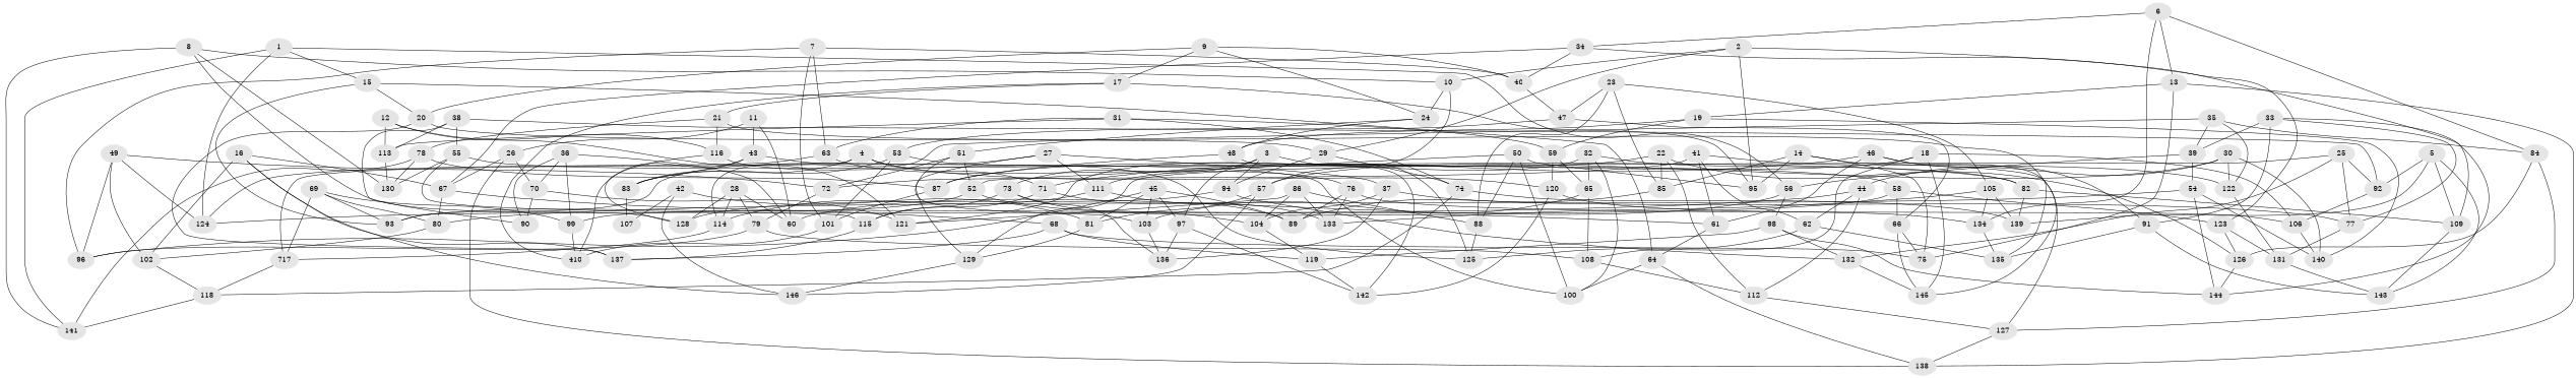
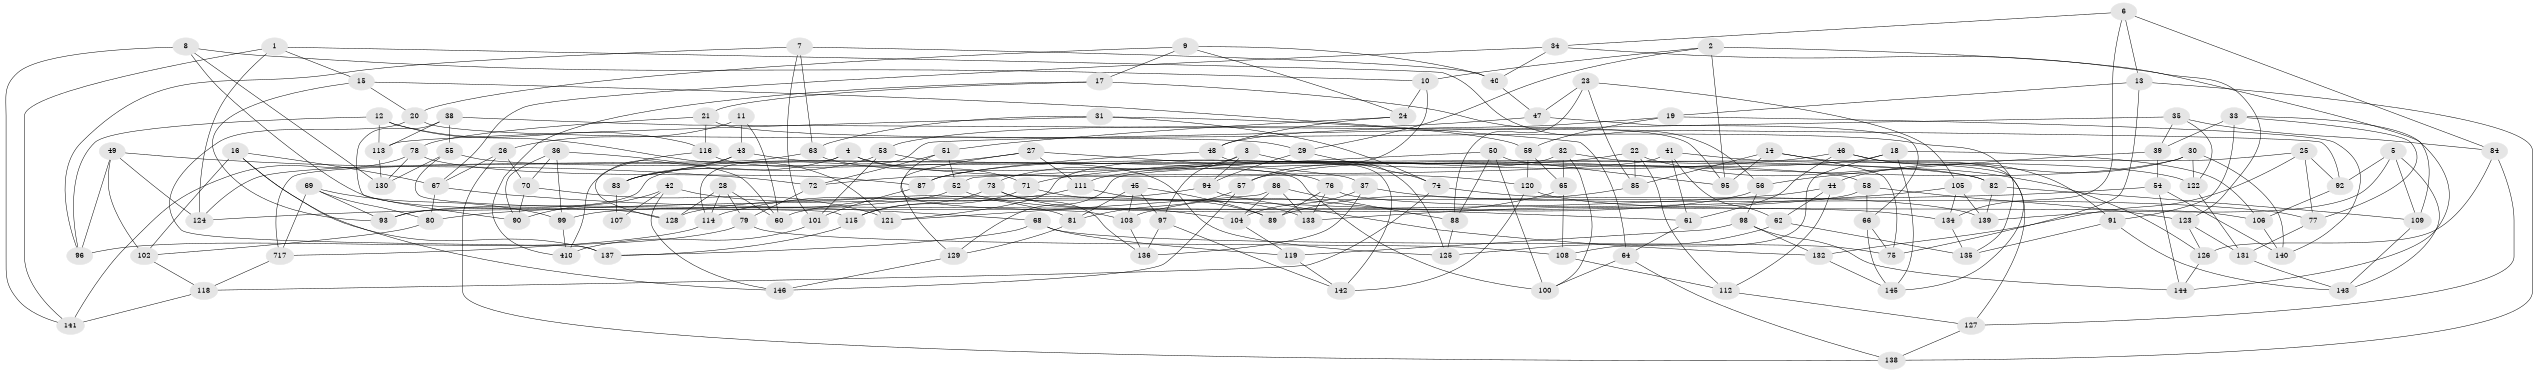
  graph {
    node [color=gray90 style=filled]
    1
    15
    56
    124
    141
    20
    64
    93
    60
    98
    2
    10
    29
    95
    123
    24
    57
    94
    74
    126
    131
    3
    73
    97
    125
    104
    136
    115
    128
    132
    142
    4
    71
    83
    n35 [label=717]
    120
    89
    107
    118
    134
    5
    92
    109
    139
    143
    106
    6
    13
    34
    84
    19
    75
    138
    40
    67
    127
    135
    7
    63
    96
    101
    47
    76
    n64 [label=410]
    8
    130
    9
    17
    21
    137
    48
    51
    146
    81
    11
    26
    43
    70
    100
    12
    113
    116
    121
    59
    140
    14
    85
    16
    102
    78
    18
    108
    111
    145
    112
    114
    133
    87
    65
    22
    144
    23
    88
    105
    53
    66
    72
    103
    52
    25
    77
    129
    80
    68
    90
    27
    37
    28
    79
    30
    44
    122
    62
    31
    32
    82
    33
    39
    91
    54
    35
    36
    99
    119
    38
    55
    41
    61
    42
    45
    46
    58
    49
    50
    69
    86
    1 -- 15
    1 -- 56
    1 -- 124
    1 -- 141
    15 -- 20
    15 -- 64
    15 -- 93
    56 -- 60
    56 -- 98
    20 -- 29
    20 -- 137
    64 -- 138
    64 -- 100
    98 -- 132
    98 -- 144
    98 -- 119
    2 -- 10
    2 -- 29
    2 -- 95
    2 -- 123
    10 -- 24
    10 -- 57
    29 -- 94
    29 -- 74
    123 -- 126
    123 -- 131
    24 -- 48
    24 -- 51
    57 -- 146
    57 -- 81
    94 -- 128
    94 -- 132
    74 -- 118
    74 -- 139
    126 -- 144
    131 -- 143
    3 -- 94
    3 -- 73
    3 -- 97
    3 -- 125
    73 -- 104
    73 -- 136
    73 -- 115
    97 -- 136
    97 -- 142
    104 -- 119
    115 -- 137
    132 -- 145
    4 -- 71
    4 -- 83
    4 -- n35
    4 -- 120
    71 -- 115
    71 -- 89
    83 -- 107
    n35 -- 118
    120 -- 142
    120 -- 134
    118 -- 141
    134 -- 135
    5 -- 92
    5 -- 109
    5 -- 139
    5 -- 143
    92 -- 106
    109 -- 143
    106 -- 140
    6 -- 134
    6 -- 13
    6 -- 34
    6 -- 84
    13 -- 19
    13 -- 75
    13 -- 138
    34 -- 109
    34 -- 40
    34 -- 67
    84 -- 126
    84 -- 127
    19 -- 48
    19 -- 59
    19 -- 140
    40 -- 47
    67 -- 80
    67 -- 68
    127 -- 138
    7 -- 40
    7 -- 63
    7 -- 96
    7 -- 101
    63 -- 124
    63 -- 76
    101 -- n64
    47 -- 53
    47 -- 66
    76 -- 89
    76 -- 106
    76 -- 133
    8 -- 141
    8 -- 10
    8 -- 128
    8 -- 130
    9 -- 20
    9 -- 24
    9 -- 40
    9 -- 17
    17 -- 95
    17 -- n64
    17 -- 21
    21 -- 135
    21 -- 116
    21 -- 78
    48 -- 142
    48 -- 87
    51 -- 72
    51 -- 103
    51 -- 52
    81 -- 129
    11 -- 60
    11 -- 26
    11 -- 43
    26 -- 138
    26 -- 67
    26 -- 70
    43 -- 83
    43 -- n64
    43 -- 100
    70 -- 121
    70 -- 90
-   45 -- 96
+   12 -- 96
    12 -- 113
    12 -- 116
    12 -- 121
    113 -- 130
    116 -- 125
    116 -- 128
    59 -- 120
    59 -- 65
    14 -- 95
    14 -- 75
    14 -- 127
    14 -- 85
    85 -- 89
    16 -- 67
    16 -- 137
    16 -- 146
    16 -- 102
    102 -- 118
    78 -- 141
    78 -- 130
    78 -- 87
    18 -- 106
    18 -- 108
    18 -- 111
    18 -- 145
    108 -- 112
    111 -- 114
    111 -- 133
    112 -- 127
    114 -- n35
    87 -- 101
    65 -- 108
    65 -- 103
    22 -- 126
    22 -- 85
    22 -- 112
    22 -- 87
    23 -- 47
    23 -- 85
    23 -- 88
    23 -- 105
    88 -- 125
    105 -- 134
    105 -- 139
    105 -- 133
    53 -- 83
    53 -- 101
    53 -- 58
    66 -- 75
    66 -- 145
    72 -- 79
    103 -- 136
    52 -- 93
    52 -- 61
    25 -- 132
    25 -- 92
    25 -- 77
    25 -- 129
    77 -- 131
    129 -- 146
    80 -- 102
    68 -- 75
    68 -- 137
    68 -- 119
    27 -- 93
    27 -- 111
    27 -- 129
    27 -- 37
    37 -- 104
    37 -- 136
    37 -- 77
    28 -- 60
    28 -- 128
    28 -- 114
    28 -- 79
    79 -- 96
    79 -- 108
    30 -- 57
    30 -- 140
    30 -- 44
    30 -- 122
    44 -- 124
    44 -- 112
    44 -- 62
    122 -- 131
    62 -- 125
    62 -- 135
    31 -- 74
    31 -- 63
    31 -- 113
    31 -- 59
    32 -- 100
    32 -- 121
    32 -- 65
    32 -- 82
    82 -- 109
    82 -- 139
    33 -- 144
    33 -- 77
    33 -- 39
    33 -- 91
    39 -- 56
    39 -- 54
    91 -- 143
    91 -- 135
    54 -- 140
    54 -- 144
    54 -- 80
    35 -- 84
    35 -- 114
    35 -- 122
    35 -- 39
    36 -- 60
    36 -- 70
    36 -- 90
    36 -- 99
    99 -- n64
    119 -- 142
    38 -- 92
    38 -- 113
    38 -- 90
    38 -- 55
    55 -- 115
    55 -- 130
    55 -- 82
    41 -- 72
    41 -- 122
    41 -- 62
    41 -- 61
    61 -- 64
    42 -- 107
    42 -- 146
    42 -- 81
+   42 -- 90
    45 -- 97
    45 -- 89
    45 -- 81
    45 -- 103
    46 -- 71
    46 -- 145
    46 -- 91
    46 -- 61
    58 -- 123
    58 -- 66
    58 -- 99
    49 -- 124
    49 -- 96
    49 -- 102
    49 -- 72
    50 -- 95
    50 -- 100
    50 -- 88
    50 -- 52
    69 -- 93
    69 -- n35
    69 -- 80
    69 -- 99
    86 -- 104
    86 -- 121
    86 -- 133
    86 -- 88
  }
